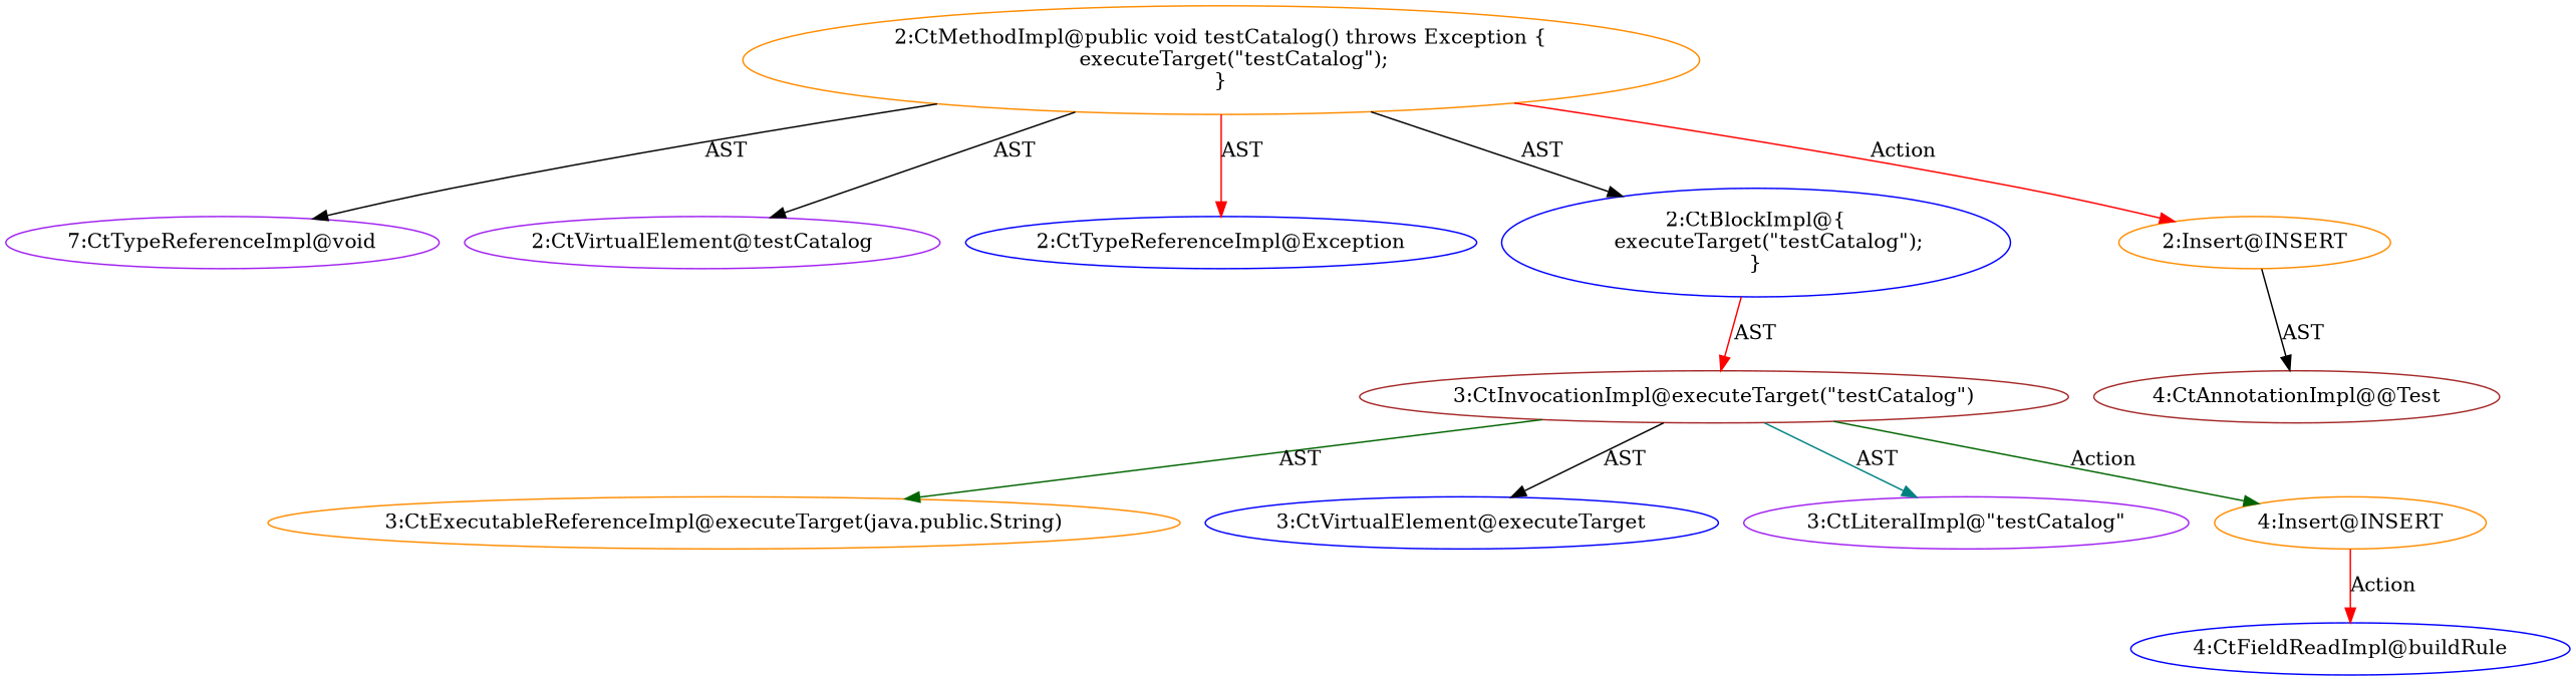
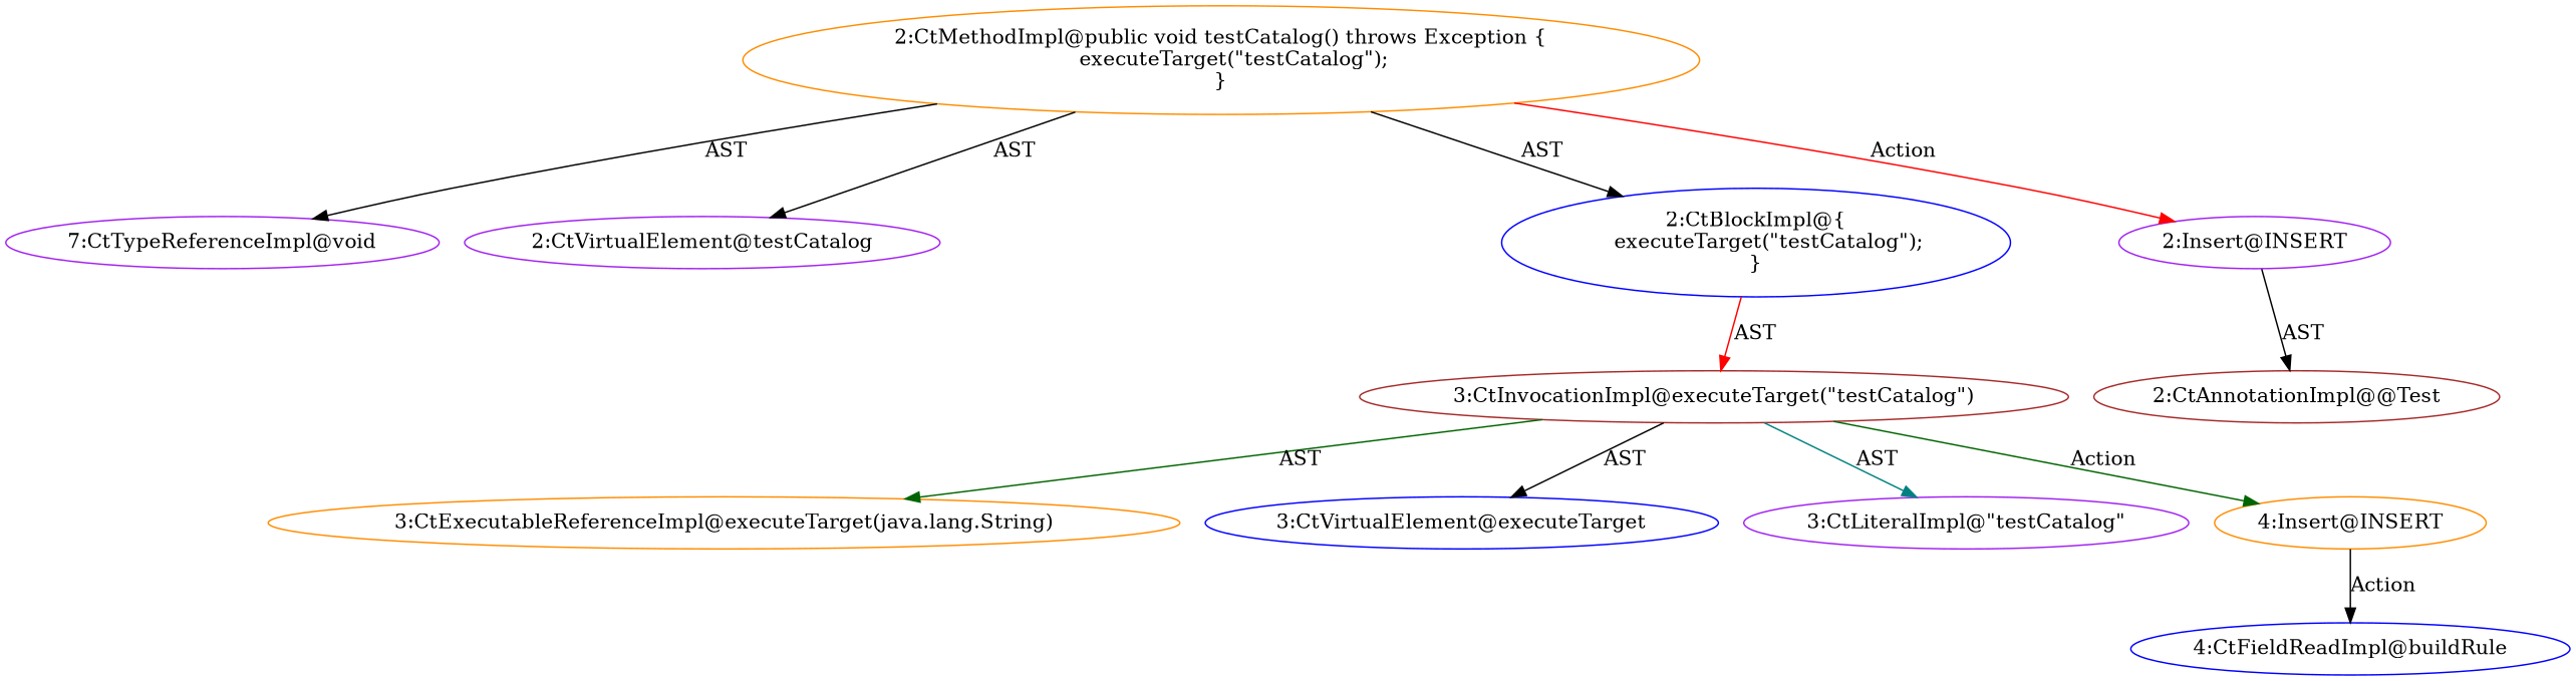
  digraph {
    node [color=blue shape=ellipse]
    edge [color=black]
    n1 [color=purple label="7:CtTypeReferenceImpl@void"]
    n2 [color=purple label="2:CtVirtualElement@testCatalog"]
-   n3 [label="2:CtTypeReferenceImpl@Exception"]
-   n4 [color=darkorange label="3:CtExecutableReferenceImpl@executeTarget(java.public.String)"]
+   n4 [color=darkorange label="3:CtExecutableReferenceImpl@executeTarget(java.lang.String)"]
    n5 [label="3:CtVirtualElement@executeTarget"]
    n6 [color=purple label="3:CtLiteralImpl@\"testCatalog\""]
    n7 [color=brown label="3:CtInvocationImpl@executeTarget(\"testCatalog\")"]
    n8 [color=darkorange label="4:Insert@INSERT"]
    n9 [label="4:CtFieldReadImpl@buildRule"]
    n10 [label="2:CtBlockImpl@\{\n    executeTarget(\"testCatalog\");\n\}"]
    n11 [color=darkorange label="2:CtMethodImpl@public void testCatalog() throws Exception \{\n    executeTarget(\"testCatalog\");\n\}"]
-   n12 [color=darkorange label="2:Insert@INSERT"]
-   n13 [color=brown label="4:CtAnnotationImpl@@Test"]
+   n12 [color=purple label="2:Insert@INSERT"]
+   n13 [color=brown label="2:CtAnnotationImpl@@Test"]
    n7 -> n4 [color=darkgreen label=AST]
    n7 -> n5 [label=AST]
    n7 -> n6 [color=teal label=AST]
    n7 -> n8 [color=darkgreen label=Action]
-   n8 -> n9 [color=red label=Action]
+   n8 -> n9 [label=Action]
    n10 -> n7 [color=red label=AST]
    n11 -> n1 [label=AST]
    n11 -> n2 [label=AST]
-   n11 -> n3 [color=red label=AST]
    n11 -> n10 [label=AST]
    n11 -> n12 [color=red label=Action]
    n12 -> n13 [label=AST]
  }
